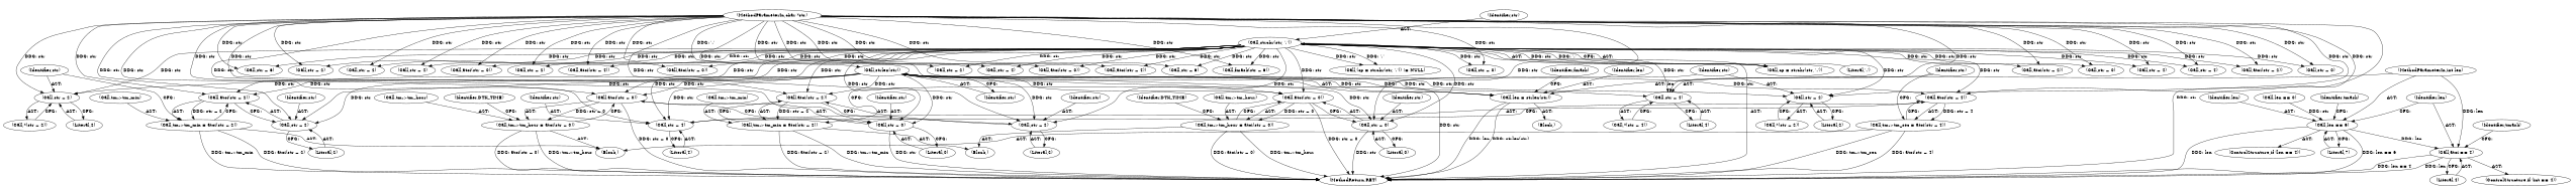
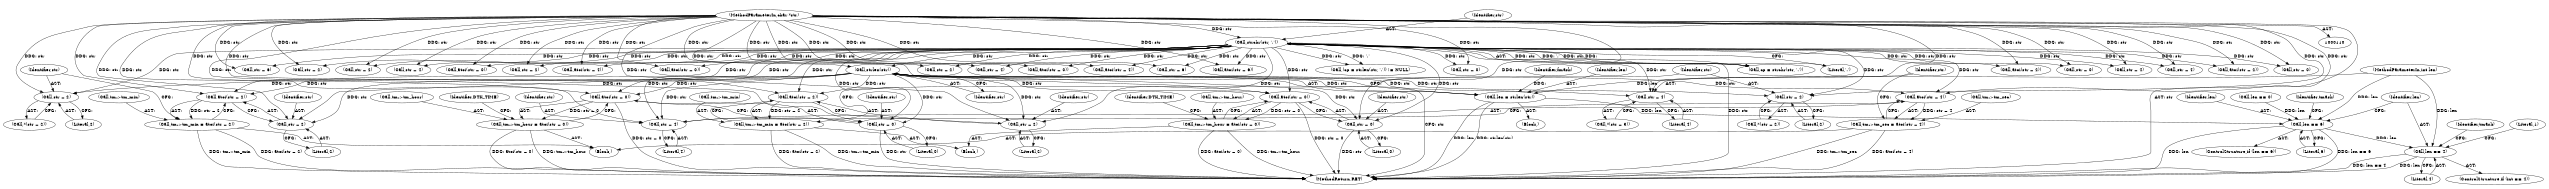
  digraph {
    n1 [label="(Call,strlen(str))"]
    n2 [label="(Call,len = strlen(str))"]
    n3 [label="(Call,atoi(str + 4))"]
    n4 [label="(Call,str + 4)"]
    n5 [label="(Call,str + 4)"]
    n6 [label="(Call,atoi(str + 2))"]
    n7 [label="(Call,str + 2)"]
    n8 [label="(Call,str + 2)"]
    n9 [label="(Call,atoi(str + 0))"]
    n10 [label="(Call,str + 0)"]
    n11 [label="(Call,atoi(str + 2))"]
    n12 [label="(Call,str + 2)"]
    n13 [label="(Call,str + 2)"]
    n14 [label="(Call,atoi(str + 0))"]
    n15 [label="(Call,str + 0)"]
    n16 [label="(MethodReturn,RET)"]
    n17 [label="(Identifier,str)"]
    n18 [label="(Call,len == 6)"]
    n19 [label="(Block,)"]
    n20 [label="(Call,tm->tm_sec = atoi(str + 4))"]
    n21 [label="(Literal,4)"]
    n22 [label="(Literal,4)"]
-   n23 [label="(Call,*(str + 4))"]
+   n23 [label="(Call,*(str + 3))"]
    n24 [label="(Call,tm->tm_min = atoi(str + 2))"]
    n25 [label="(Literal,2)"]
    n26 [label="(Call,*(str + 2))"]
    n27 [label="(Literal,2)"]
    n28 [label="(Call,tm->tm_hour = atoi(str + 0))"]
    n29 [label="(Literal,0)"]
    n30 [label="(Call,tm->tm_min = atoi(str + 2))"]
    n31 [label="(Literal,2)"]
    n32 [label="(Call,*(str + 2))"]
    n33 [label="(Literal,2)"]
    n34 [label="(Call,tm->tm_hour = atoi(str + 0))"]
    n35 [label="(Literal,0)"]
    n36 [label="(Call,strchr(str, '.'))"]
    n37 [label="(Call,str + 6)"]
    n38 [label="(Call,cp = strchr(str, '.'))"]
    n39 [label="(Call,str + 2)"]
    n40 [label="(Call,str + 2)"]
    n41 [label="(Call,str + 4)"]
    n42 [label="(Call,atoi(str + 0))"]
    n43 [label="(Call,str + 2)"]
    n44 [label="(Literal,'.')"]
    n45 [label="(Call,atoi(str + 4))"]
    n46 [label="(Call,atoi(str + 0))"]
    n47 [label="(Call,str + 2)"]
    n48 [label="(Call,str + 4)"]
    n49 [label="(Call,atoi(str + 0))"]
    n50 [label="(Call,atoi(str + 4))"]
    n51 [label="(Call,atoi(str + 2))"]
    n52 [label="(Call,str + 0)"]
    n53 [label="(Call,str + 6)"]
-   n54 [label="(Call,fmask(str + 6))"]
+   n54 [label="(Call,atoi(str + 6))"]
    n55 [label="(Call,str + 0)"]
    n56 [label="(Call,atoi(str + 2))"]
    n57 [label="(Call,str + 0)"]
    n58 [label="(Call,str + 4)"]
    n59 [label="(Call,str + 4)"]
-   n60 [label="(Call,(cp = strchr(str, '.')) != NULL)"]
+   n60 [label="(Call,(cp = strlen(str, '.')) != NULL)"]
    n61 [label="(MethodParameterIn,char *str)"]
-   n63 [label="(Call,atoi == 4)"]
-   n64 [label="(ControlStructure,if (len == 4))"]
-   n65 [label="(Literal,7)"]
+   1000110
+   n63 [label="(Call,len == 4)"]
+   n64 [label="(ControlStructure,if (len == 6))"]
+   n65 [label="(Literal,6)"]
    n66 [label="(Literal,4)"]
    n67 [label="(ControlStructure,if (int == 4))"]
    n68 [label="(Block,)"]
    n69 [label="(Block,)"]
    n70 [label="(Identifier,len)"]
    n71 [label="(Identifier,str)"]
    n72 [label="(Identifier,str)"]
    n73 [label="(Identifier,str)"]
    n74 [label="(Identifier,str)"]
    n75 [label="(Identifier,str)"]
    n76 [label="(Call,tm->tm_min)"]
    n77 [label="(Call,tm->tm_hour)"]
    n78 [label="(Identifier,str)"]
    n79 [label="(Identifier,len)"]
    n80 [label="(Identifier,DTK_TIME)"]
    n81 [label="(Call,tm->tm_min)"]
    n82 [label="(Identifier,fmask)"]
    n83 [label="(Identifier,tmask)"]
+   n84 [label="(Call,tm->tm_sec)"]
    n85 [label="(Identifier,str)"]
    n86 [label="(Identifier,len)"]
+   n87 [label="(Literal,1)"]
    n88 [label="(MethodParameterIn,int len)"]
    n89 [label="(Identifier,str)"]
    n90 [label="(Call,len == 0)"]
    n91 [label="(Identifier,tmask)"]
    n92 [label="(Identifier,DTK_TIME)"]
    n93 [label="(Identifier,str)"]
    n94 [label="(Call,tm->tm_hour)"]
    n1 -> n2 [label="AST: "]
    n1 -> n2 [label="DDG: str"]
    n1 -> n3 [label="DDG: str"]
    n1 -> n4 [label="DDG: str"]
    n1 -> n5 [label="DDG: str"]
    n1 -> n6 [label="DDG: str"]
    n1 -> n7 [label="DDG: str"]
    n1 -> n8 [label="DDG: str"]
    n1 -> n9 [label="DDG: str"]
    n1 -> n10 [label="DDG: str"]
    n1 -> n11 [label="DDG: str"]
    n1 -> n12 [label="DDG: str"]
    n1 -> n13 [label="DDG: str"]
    n1 -> n14 [label="DDG: str"]
    n1 -> n15 [label="DDG: str"]
-   n1 -> n16 [label="DDG: str"]
+   n1 -> n16 [label="CFG: str"]
    n1 -> n17 [label="CFG: "]
-   n2 -> n1 [label="DDG: "]
+   n2 -> n1 [label="CFG: "]
    n2 -> n16 [label="DDG: len"]
    n2 -> n16 [label="DDG: strlen(str)"]
+   n2 -> n18 [label="DDG: len"]
    n2 -> n19 [label="AST: "]
    n3 -> n4 [label="CFG: "]
    n3 -> n20 [label="AST: "]
    n3 -> n20 [label="DDG: str + 4"]
    n4 -> n3 [label="AST: "]
    n4 -> n21 [label="CFG: "]
    n5 -> n22 [label="CFG: "]
    n5 -> n23 [label="AST: "]
    n6 -> n7 [label="CFG: "]
    n6 -> n24 [label="AST: "]
    n6 -> n24 [label="DDG: str + 2"]
    n7 -> n6 [label="AST: "]
    n7 -> n25 [label="CFG: "]
    n8 -> n26 [label="AST: "]
    n8 -> n27 [label="CFG: "]
    n9 -> n10 [label="CFG: "]
    n9 -> n16 [label="DDG: str + 0"]
    n9 -> n28 [label="AST: "]
    n9 -> n28 [label="DDG: str + 0"]
    n10 -> n9 [label="AST: "]
    n10 -> n16 [label="DDG: str"]
    n10 -> n29 [label="CFG: "]
    n11 -> n12 [label="CFG: "]
    n11 -> n30 [label="AST: "]
    n11 -> n30 [label="DDG: str + 2"]
    n12 -> n11 [label="AST: "]
    n12 -> n31 [label="CFG: "]
    n13 -> n32 [label="AST: "]
    n13 -> n33 [label="CFG: "]
    n14 -> n15 [label="CFG: "]
    n14 -> n16 [label="DDG: str + 0"]
    n14 -> n34 [label="AST: "]
    n14 -> n34 [label="DDG: str + 0"]
    n15 -> n14 [label="AST: "]
    n15 -> n16 [label="DDG: str"]
    n15 -> n35 [label="CFG: "]
    n17 -> n1 [label="AST: "]
    n18 -> n16 [label="DDG: len"]
    n18 -> n16 [label="DDG: len == 6"]
    n18 -> n63 [label="DDG: len"]
    n18 -> n64 [label="AST: "]
    n18 -> n65 [label="CFG: "]
    n20 -> n3 [label="CFG: "]
    n20 -> n16 [label="DDG: tm->tm_sec"]
    n20 -> n16 [label="DDG: atoi(str + 4)"]
    n20 -> n68 [label="AST: "]
    n21 -> n4 [label="AST: "]
    n22 -> n5 [label="AST: "]
    n23 -> n5 [label="CFG: "]
    n24 -> n6 [label="CFG: "]
    n24 -> n16 [label="DDG: tm->tm_min"]
    n24 -> n16 [label="DDG: atoi(str + 2)"]
    n24 -> n68 [label="AST: "]
    n25 -> n7 [label="AST: "]
    n26 -> n8 [label="CFG: "]
    n27 -> n8 [label="AST: "]
    n28 -> n9 [label="CFG: "]
    n28 -> n16 [label="DDG: tm->tm_hour"]
    n28 -> n16 [label="DDG: atoi(str + 0)"]
    n28 -> n68 [label="AST: "]
    n29 -> n10 [label="AST: "]
    n30 -> n11 [label="CFG: "]
    n30 -> n16 [label="DDG: atoi(str + 2)"]
    n30 -> n16 [label="DDG: tm->tm_min"]
    n30 -> n69 [label="AST: "]
    n31 -> n12 [label="AST: "]
    n32 -> n13 [label="CFG: "]
    n33 -> n13 [label="AST: "]
    n34 -> n14 [label="CFG: "]
    n34 -> n16 [label="DDG: tm->tm_hour"]
    n34 -> n16 [label="DDG: atoi(str + 0)"]
    n34 -> n69 [label="AST: "]
    n35 -> n15 [label="AST: "]
+   n36 -> n1 [label="DDG: str"]
    n36 -> n3 [label="DDG: str"]
    n36 -> n4 [label="DDG: str"]
    n36 -> n5 [label="DDG: str"]
    n36 -> n6 [label="DDG: str"]
    n36 -> n7 [label="DDG: str"]
    n36 -> n8 [label="DDG: str"]
    n36 -> n9 [label="DDG: str"]
    n36 -> n10 [label="DDG: str"]
    n36 -> n11 [label="DDG: str"]
    n36 -> n12 [label="DDG: str"]
    n36 -> n13 [label="DDG: str"]
    n36 -> n14 [label="DDG: str"]
    n36 -> n15 [label="DDG: str"]
-   n36 -> n16 [label="AST: "]
+   n36 -> n16 [label="DDG: str"]
    n36 -> n37 [label="DDG: str"]
    n36 -> n38 [label="AST: "]
    n36 -> n38 [label="DDG: str"]
    n36 -> n38 [label="DDG: '.'"]
    n36 -> n39 [label="DDG: str"]
    n36 -> n40 [label="DDG: str"]
    n36 -> n41 [label="DDG: str"]
    n36 -> n42 [label="DDG: str"]
    n36 -> n43 [label="DDG: str"]
+   n36 -> n44 [label="CFG: "]
    n36 -> n45 [label="DDG: str"]
    n36 -> n46 [label="DDG: str"]
    n36 -> n47 [label="DDG: str"]
    n36 -> n48 [label="DDG: str"]
    n36 -> n49 [label="DDG: str"]
    n36 -> n50 [label="DDG: str"]
    n36 -> n51 [label="DDG: str"]
    n36 -> n52 [label="DDG: str"]
    n36 -> n53 [label="DDG: str"]
    n36 -> n54 [label="DDG: str"]
    n36 -> n55 [label="DDG: str"]
    n36 -> n56 [label="DDG: str"]
    n36 -> n57 [label="DDG: str"]
    n36 -> n58 [label="DDG: str"]
    n36 -> n59 [label="DDG: str"]
    n36 -> n60 [label="DDG: str"]
    n36 -> n60 [label="DDG: '.'"]
-   n38 -> n36 [label="CFG: "]
-   n44 -> n36 [label="AST: "]
-   n61 -> n1 [label="DDG: '.'"]
+   n38 -> n36 [label="DDG: str"]
+   n44 -> n36 [label="DDG: "]
+   n61 -> n1 [label="DDG: str"]
    n61 -> n3 [label="DDG: str"]
    n61 -> n4 [label="DDG: str"]
    n61 -> n5 [label="DDG: str"]
    n61 -> n6 [label="DDG: str"]
    n61 -> n7 [label="DDG: str"]
    n61 -> n8 [label="DDG: str"]
    n61 -> n9 [label="DDG: str"]
    n61 -> n10 [label="DDG: str"]
    n61 -> n11 [label="DDG: str"]
    n61 -> n12 [label="DDG: str"]
    n61 -> n13 [label="DDG: str"]
    n61 -> n14 [label="DDG: str"]
    n61 -> n15 [label="DDG: str"]
-   n61 -> n16 [label="DDG: str"]
+   n61 -> n16 [label="AST: str"]
+   n61 -> n36 [label="DDG: str"]
    n61 -> n37 [label="DDG: str"]
    n61 -> n39 [label="DDG: str"]
    n61 -> n40 [label="DDG: str"]
    n61 -> n41 [label="DDG: str"]
    n61 -> n42 [label="DDG: str"]
    n61 -> n43 [label="DDG: str"]
    n61 -> n45 [label="DDG: str"]
    n61 -> n46 [label="DDG: str"]
    n61 -> n47 [label="DDG: str"]
    n61 -> n48 [label="DDG: str"]
    n61 -> n49 [label="DDG: str"]
    n61 -> n50 [label="DDG: str"]
    n61 -> n51 [label="DDG: str"]
    n61 -> n52 [label="DDG: str"]
    n61 -> n53 [label="DDG: str"]
    n61 -> n54 [label="DDG: str"]
    n61 -> n55 [label="DDG: str"]
    n61 -> n56 [label="DDG: str"]
    n61 -> n57 [label="DDG: str"]
    n61 -> n58 [label="DDG: str"]
    n61 -> n59 [label="DDG: str"]
+   n61 -> 1000110 [label="AST: "]
    n63 -> n16 [label="DDG: len"]
    n63 -> n16 [label="DDG: len == 4"]
    n63 -> n66 [label="CFG: "]
    n63 -> n67 [label="AST: "]
    n65 -> n18 [label="AST: "]
    n66 -> n63 [label="AST: "]
    n70 -> n18 [label="CFG: "]
    n70 -> n63 [label="AST: "]
    n71 -> n10 [label="AST: "]
    n72 -> n5 [label="AST: "]
    n72 -> n20 [label="CFG: "]
    n73 -> n7 [label="AST: "]
    n74 -> n36 [label="AST: "]
    n75 -> n13 [label="AST: "]
    n75 -> n30 [label="CFG: "]
    n76 -> n24 [label="AST: "]
    n77 -> n28 [label="AST: "]
    n78 -> n8 [label="AST: "]
    n78 -> n24 [label="CFG: "]
    n79 -> n2 [label="AST: "]
    n80 -> n34 [label="CFG: "]
    n81 -> n30 [label="AST: "]
-   n82 -> n2 [label="CFG: "]
+   n82 -> n2 [label="DDG: "]
    n83 -> n63 [label="CFG: "]
+   n84 -> n20 [label="AST: "]
    n85 -> n12 [label="AST: "]
    n86 -> n18 [label="AST: "]
-   n88 -> n2 [label="AST: len"]
-   n88 -> n18 [label="AST: "]
+   n87 -> n63 [label="CFG: "]
+   n88 -> n2 [label="DDG: len"]
+   n88 -> n18 [label="DDG: len"]
    n88 -> n63 [label="DDG: len"]
    n89 -> n4 [label="AST: "]
-   n90 -> n18 [label="DDG: str"]
+   n90 -> n18 [label="DDG: len"]
    n91 -> n18 [label="CFG: "]
    n92 -> n28 [label="CFG: "]
    n93 -> n15 [label="AST: "]
    n94 -> n34 [label="AST: "]
  }
